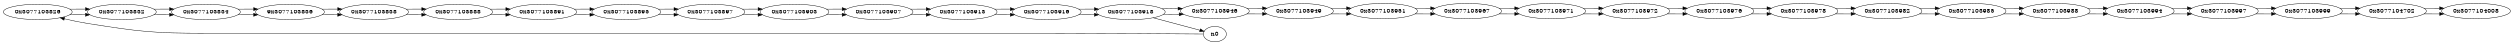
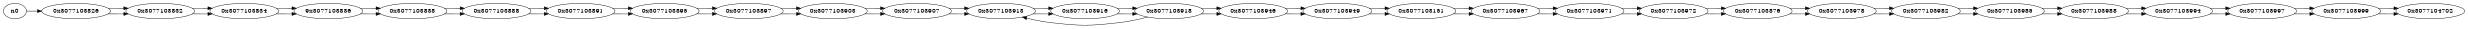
  digraph {
    rankdir=LR
    n1 [label="0x3077103826"]
    n2 [label="0x3077103832"]
    n3 [label="0x3077103834"]
    n4 [label="9x3077103836"]
    n5 [label="0x3077103838"]
    n6 [label="0x3077103888"]
    n7 [label="0x3077103891"]
    n8 [label="0x3077103895"]
    n9 [label="0x3077103897"]
    n10 [label="0x3077103903"]
    n11 [label="0x3077103907"]
    n12 [label="0x3077103913"]
    n13 [label="0x3077103916"]
    n14 [label="0x3077103918"]
    n15 [label="0x3077103946"]
    n0
    n16 [label="0x3077103949"]
-   n17 [label="0x3077103951"]
+   n17 [label="0x3077103151"]
    n18 [label="0x3077103967"]
    n19 [label="0x3077103971"]
    n20 [label="0x3077103972"]
-   n21 [label="0x3077103976"]
+   n21 [label="0x3077103876"]
    n22 [label="0x3077103978"]
    n23 [label="0x3077103982"]
    n24 [label="0x3077103985"]
    n25 [label="0x3077103988"]
    n26 [label="0x3077103994"]
    n27 [label="0x3077103997"]
    n28 [label="0x3077103999"]
    n29 [label="0x3077104702"]
-   n30 [label="0x3077104008"]
    n1 -> n2
    n1 -> n2
    n2 -> n3
    n2 -> n3
    n3 -> n4
    n3 -> n4
    n4 -> n5
    n4 -> n5
    n5 -> n6
    n5 -> n6
    n6 -> n7
    n6 -> n7
    n7 -> n8
    n7 -> n8
    n8 -> n9
    n8 -> n9
    n9 -> n10
    n9 -> n10
    n10 -> n11
    n10 -> n11
    n11 -> n12
    n11 -> n12
    n12 -> n13
    n12 -> n13
    n13 -> n14
    n13 -> n14
    n14 -> n15
    n14 -> n15
-   n14 -> n0
+   n14 -> n12
    n15 -> n16
    n15 -> n16
    n0 -> n1
    n16 -> n17
    n16 -> n17
    n17 -> n18
    n17 -> n18
    n18 -> n19
    n18 -> n19
    n19 -> n20
    n19 -> n20
    n20 -> n21
    n20 -> n21
    n21 -> n22
    n21 -> n22
    n22 -> n23
    n22 -> n23
    n23 -> n24
    n23 -> n24
    n24 -> n25
    n24 -> n25
    n25 -> n26
    n25 -> n26
    n26 -> n27
    n26 -> n27
    n27 -> n28
    n27 -> n28
    n28 -> n29
    n28 -> n29
-   n29 -> n30
-   n29 -> n30
  }
